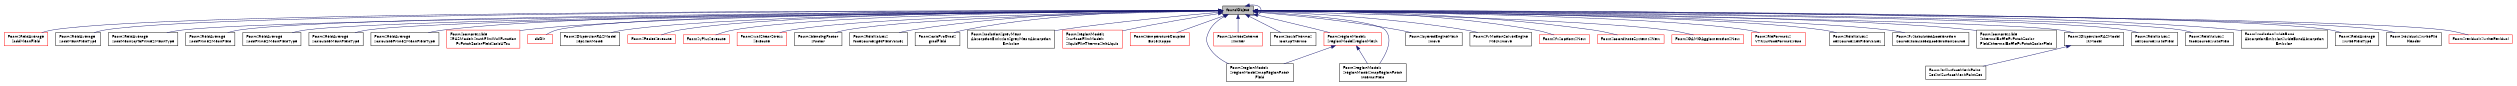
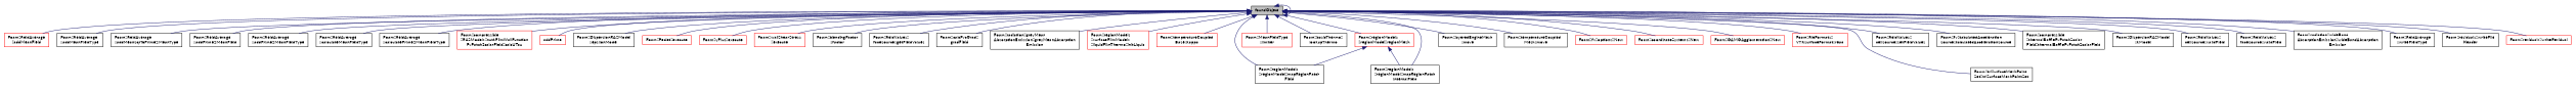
  digraph {
    fontname=Lato
    rankdir=TB
    node [color=black fontname=Lato fontsize=10 shape=record]
    edge [color=midnightblue dir=back fontname=Lato fontsize=10 labelfontname=Helvetica labelfontsize=10 style=solid]
    n1 [fillcolor=grey75 fontcolor=black height=0.2 label=foundObject style=filled width=0.4]
    n2 [color=red height=0.2 label="Foam::fieldAverage\l::addMeanField" width=0.4]
    n3 [height=0.2 label="Foam::fieldAverage\l::addMeanFieldType" width=0.4]
    n4 [height=0.2 label="Foam::fieldAverage\l::addMeanSqrToPrime2MeanType" width=0.4]
    n5 [height=0.2 label="Foam::fieldAverage\l::addPrime2MeanField" width=0.4]
    n6 [height=0.2 label="Foam::fieldAverage\l::addPrime2MeanFieldType" width=0.4]
    n7 [height=0.2 label="Foam::fieldAverage\l::calculateMeanFieldType" width=0.4]
    n8 [height=0.2 label="Foam::fieldAverage\l::calculatePrime2MeanFieldType" width=0.4]
    n9 [color=red height=0.2 label="Foam::compressible\l::RASModels::nutkFilmWallFunction\lFvPatchScalarField::calcUTau" width=0.4]
-   n10 [color=red height=0.2 label=dbDir width=0.4]
+   n10 [color=red height=0.2 label=addPrime width=0.4]
    n11 [height=0.2 label="Foam::DispersionRASModel\l::epsilonModel" width=0.4]
    n12 [color=red height=0.2 label="Foam::Peclet::execute" width=0.4]
    n13 [color=red height=0.2 label="Foam::yPlus::execute" width=0.4]
    n14 [color=red height=0.2 label="Foam::wallShearStress\l::execute" width=0.4]
    n15 [height=0.2 label="Foam::blendingFactor\l::factor" width=0.4]
    n16 [height=0.2 label="Foam::fieldValues::\lfaceSource::getFieldValues" width=0.4]
    n17 [height=0.2 label="Foam::calcFvcGrad::\lgradField" width=0.4]
    n18 [height=0.2 label="Foam::radiation::greyMean\lAbsorptionEmission::greyMeanAbsorption\lEmission" width=0.4]
    n19 [color=red height=0.2 label="Foam::regionModels\l::surfaceFilmModels\l::liquidFilmThermo::initLiquid" width=0.4]
    n20 [color=red height=0.2 label="Foam::temperatureCoupled\lBase::kappa" width=0.4]
    n21 [height=0.2 label="Foam::DispersionRASModel\l::kModel" width=0.4]
-   n22 [color=red height=0.2 label="Foam::LimitedScheme\l::limiter" width=0.4]
+   n22 [color=red height=0.2 label="Foam::MeanFieldType\l::limiter" width=0.4]
    n23 [height=0.2 label="Foam::basicThermo::\llookupThermo" width=0.4]
    n24 [height=0.2 label="Foam::regionModels\l::regionModel::mapRegionPatch\lField" width=0.4]
    n25 [height=0.2 label="Foam::regionModels\l::regionModel::mapRegionPatch\lInternalField" width=0.4]
    n26 [height=0.2 label="Foam::layeredEngineMesh\l::move" width=0.4]
-   n27 [height=0.2 label="Foam::fvMotionSolverEngine\lMesh::move" width=0.4]
+   n27 [height=0.2 label="Foam::temperatureCoupled\lMesh::move" width=0.4]
    n28 [color=red height=0.2 label="Foam::fv::options::New" width=0.4]
    n29 [color=red height=0.2 label="Foam::coordinateSystems::New" width=0.4]
    n30 [color=red height=0.2 label="Foam::GAMGAgglomeration::New" width=0.4]
    n31 [color=red height=0.2 label="Foam::fileFormats::\lVTKsurfaceFormat::read" width=0.4]
    n32 [color=red height=0.2 label="Foam::regionModels\l::regionModel::regionMesh" width=0.4]
    n33 [height=0.2 label="Foam::fieldValues::\lcellSource::setFieldValues" width=0.4]
    n34 [height=0.2 label="Foam::fv::tabulatedAcceleration\lSource::tabulatedAccelerationSource" width=0.4]
    n35 [height=0.2 label="Foam::compressible\l::thermalBaffleFvPatchScalar\lField::thermalBaffleFvPatchScalarField" width=0.4]
    n36 [height=0.2 label="Foam::triSurfaceMeshPoint\lSet::triSurfaceMeshPointSet" width=0.4]
    n37 [height=0.2 label="Foam::fieldValues::\lcellSource::validField" width=0.4]
    n38 [height=0.2 label="Foam::fieldValues::\lfaceSource::validField" width=0.4]
    n39 [height=0.2 label="Foam::radiation::wideBand\lAbsorptionEmission::wideBandAbsorption\lEmission" width=0.4]
    n40 [height=0.2 label="Foam::fieldAverage\l::writeFieldType" width=0.4]
    n41 [height=0.2 label="Foam::residuals::writeFile\lHeader" width=0.4]
    n42 [color=red height=0.2 label="Foam::residuals::writeResidual" width=0.4]
    n1 -> n1
    n1 -> n2
    n1 -> n3
    n1 -> n4
    n1 -> n5
    n1 -> n6
    n1 -> n7
    n1 -> n8
    n1 -> n9
    n1 -> n10
    n1 -> n11
    n1 -> n12
    n1 -> n13
    n1 -> n14
    n1 -> n15
    n1 -> n16
    n1 -> n17
    n1 -> n18
    n1 -> n19
    n1 -> n20
    n1 -> n21
    n1 -> n22
    n1 -> n23
    n1 -> n24
    n1 -> n25
    n1 -> n26
    n1 -> n27
    n1 -> n28
    n1 -> n29
    n1 -> n30
    n1 -> n31
    n1 -> n32
    n1 -> n33
    n1 -> n34
    n1 -> n35
-   n21 -> n36
+   n1 -> n36
    n1 -> n37
    n1 -> n38
    n1 -> n39
    n1 -> n40
    n1 -> n41
    n1 -> n42
    n32 -> n24
    n32 -> n25
  }
